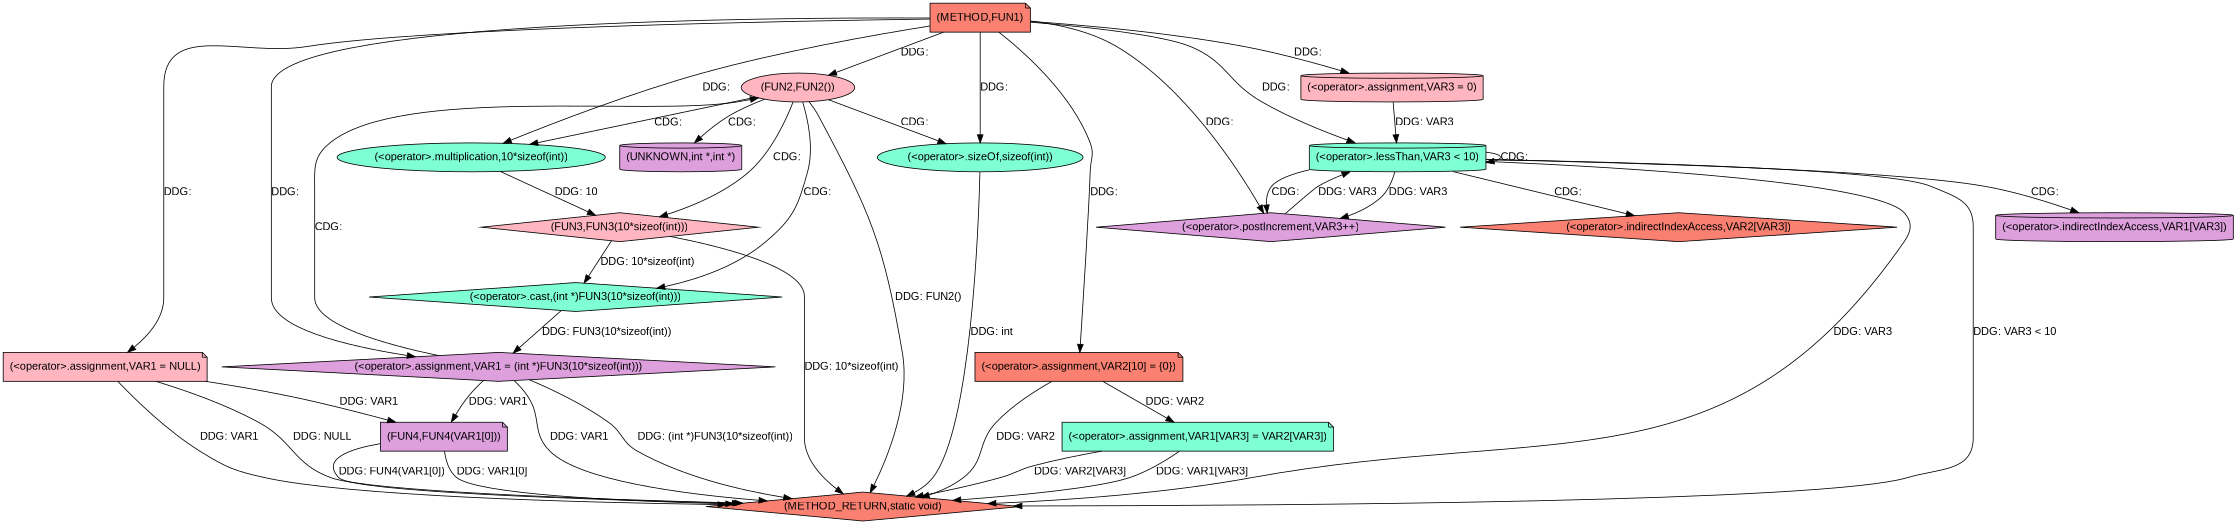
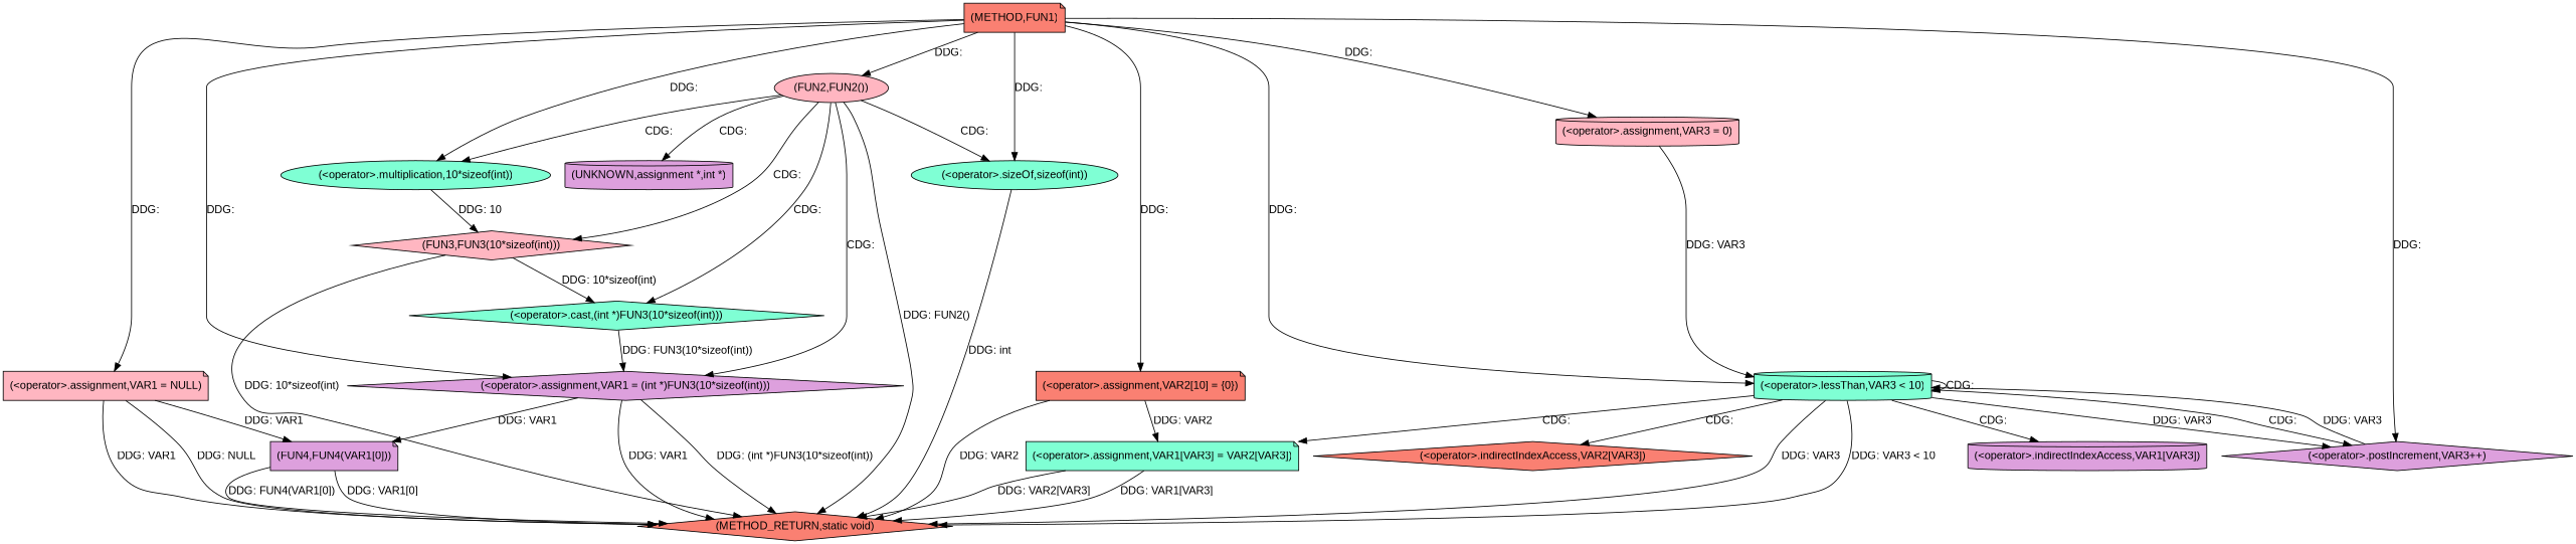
  digraph {
    fontname="Liberation Sans"
    node [fillcolor=plum fontname="Liberation Sans" shape=diamond style=filled]
    edge [fontname="Liberation Sans"]
    n1 [fillcolor=salmon label="(METHOD,FUN1)" shape=note]
    n2 [fillcolor=lightpink label="(<operator>.assignment,VAR1 = NULL)" shape=note]
    n3 [fillcolor=lightpink label="(FUN2,FUN2())" shape=ellipse]
    n4 [label="(<operator>.assignment,VAR1 = (int *)FUN3(10*sizeof(int)))"]
    n5 [fillcolor=aquamarine label="(<operator>.multiplication,10*sizeof(int))" shape=ellipse]
    n6 [fillcolor=aquamarine label="(<operator>.sizeOf,sizeof(int))" shape=ellipse]
    n7 [fillcolor=salmon label="(<operator>.assignment,VAR2[10] = {0})" shape=note]
    n8 [fillcolor=lightpink label="(<operator>.assignment,VAR3 = 0)" shape=cylinder]
    n9 [fillcolor=aquamarine label="(<operator>.lessThan,VAR3 < 10)" shape=cylinder]
    n10 [label="(<operator>.postIncrement,VAR3++)"]
    n11 [fillcolor=salmon label="(METHOD_RETURN,static void)"]
    n12 [label="(FUN4,FUN4(VAR1[0]))" shape=note]
    n13 [fillcolor=aquamarine label="(<operator>.cast,(int *)FUN3(10*sizeof(int)))"]
    n14 [fillcolor=lightpink label="(FUN3,FUN3(10*sizeof(int)))"]
-   n15 [label="(UNKNOWN,int *,int *)" shape=cylinder]
+   n15 [label="(UNKNOWN,assignment *,int *)" shape=cylinder]
    n16 [fillcolor=aquamarine label="(<operator>.assignment,VAR1[VAR3] = VAR2[VAR3])" shape=note]
    n17 [label="(<operator>.indirectIndexAccess,VAR1[VAR3])" shape=cylinder]
    n18 [fillcolor=salmon label="(<operator>.indirectIndexAccess,VAR2[VAR3])"]
    n1 -> n2 [label="DDG: "]
    n1 -> n3 [label="DDG: "]
    n1 -> n4 [label="DDG: "]
    n1 -> n5 [label="DDG: "]
    n1 -> n6 [label="DDG: "]
    n1 -> n7 [label="DDG: "]
    n1 -> n8 [label="DDG: "]
    n1 -> n9 [label="DDG: "]
    n1 -> n10 [label="DDG: "]
    n2 -> n11 [label="DDG: VAR1"]
    n2 -> n11 [label="DDG: NULL"]
    n2 -> n12 [label="DDG: VAR1"]
-   n4 -> n3 [label="CDG: "]
+   n3 -> n4 [label="CDG: "]
    n3 -> n5 [label="CDG: "]
    n3 -> n6 [label="CDG: "]
    n3 -> n11 [label="DDG: FUN2()"]
    n3 -> n13 [label="CDG: "]
    n3 -> n14 [label="CDG: "]
    n3 -> n15 [label="CDG: "]
    n4 -> n11 [label="DDG: VAR1"]
    n4 -> n11 [label="DDG: (int *)FUN3(10*sizeof(int))"]
    n4 -> n12 [label="DDG: VAR1"]
    n5 -> n14 [label="DDG: 10"]
    n6 -> n11 [label="DDG: int"]
    n7 -> n11 [label="DDG: VAR2"]
    n7 -> n16 [label="DDG: VAR2"]
    n8 -> n9 [label="DDG: VAR3"]
    n9 -> n9 [label="CDG: "]
    n9 -> n10 [label="DDG: VAR3"]
    n9 -> n10 [label="CDG: "]
    n9 -> n11 [label="DDG: VAR3 < 10"]
    n9 -> n11 [label="DDG: VAR3"]
+   n9 -> n16 [label="CDG: "]
    n9 -> n17 [label="CDG: "]
    n9 -> n18 [label="CDG: "]
    n10 -> n9 [label="DDG: VAR3"]
    n12 -> n11 [label="DDG: VAR1[0]"]
    n12 -> n11 [label="DDG: FUN4(VAR1[0])"]
    n13 -> n4 [label="DDG: FUN3(10*sizeof(int))"]
    n14 -> n11 [label="DDG: 10*sizeof(int)"]
    n14 -> n13 [label="DDG: 10*sizeof(int)"]
    n16 -> n11 [label="DDG: VAR1[VAR3]"]
    n16 -> n11 [label="DDG: VAR2[VAR3]"]
  }
